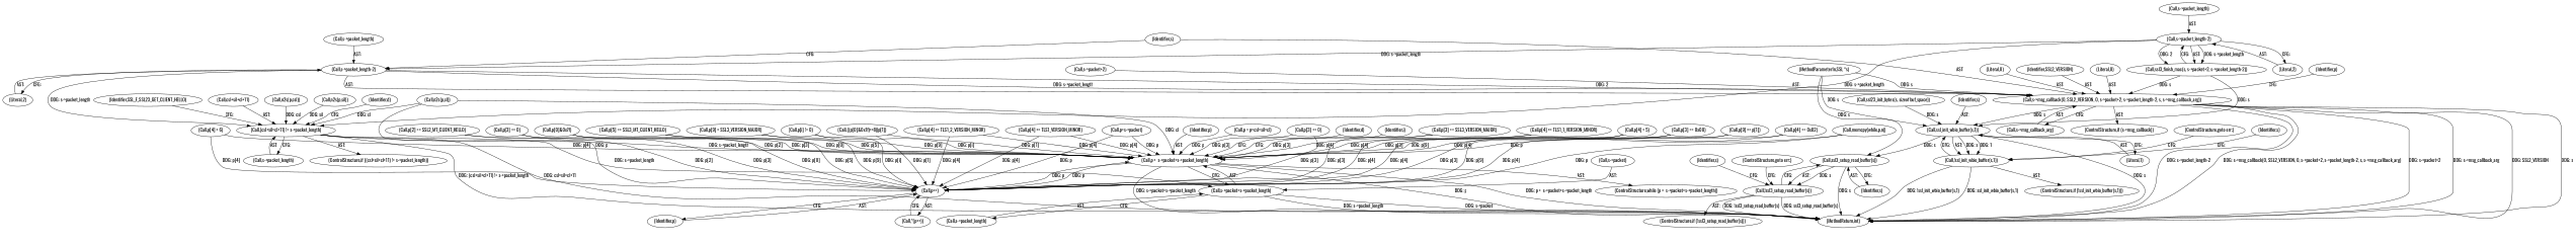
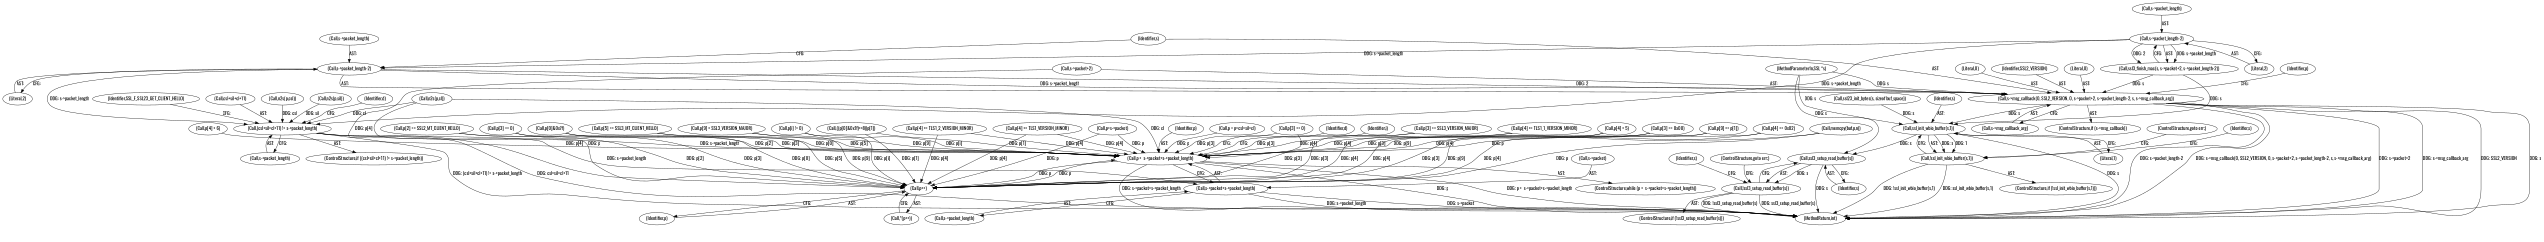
  digraph {
    fontname=Oswald
    node [fontname=Oswald]
    edge [fontname=Oswald]
    n1 [label="(Call,s->packet_length-2)"]
    n2 [label="(Call,s->msg_callback(0, SSL2_VERSION, 0, s->packet+2, s->packet_length-2, s, s->msg_callback_arg))"]
    n3 [label="(Call,(csl+sil+cl+11) != s->packet_length)"]
    n4 [label="(Literal,2)"]
    n5 [label="(Call,ssl_init_wbio_buffer(s,1))"]
    n6 [label="(MethodReturn,int)"]
    n7 [label="(Call,s->msg_callback_arg)"]
    n8 [label="(ControlStructure,if (s->msg_callback))"]
    n9 [label="(Call,p <  s->packet+s->packet_length)"]
    n10 [label="(Call,s->packet+s->packet_length)"]
    n11 [label="(Call,s->packet_length)"]
    n12 [label="(ControlStructure,if ((csl+sil+cl+11) != s->packet_length))"]
    n13 [label="(Call,s->packet_length-2)"]
    n14 [label="(Call,ssl3_finish_mac(s, s->packet+2, s->packet_length-2))"]
    n15 [label="(Literal,2)"]
    n16 [label="(Call,!ssl_init_wbio_buffer(s,1))"]
    n17 [label="(Call,ssl3_setup_read_buffer(s))"]
    n18 [label="(Literal,1)"]
    n19 [label="(ControlStructure,if (!ssl_init_wbio_buffer(s,1)))"]
    n20 [label="(Call,!ssl3_setup_read_buffer(s))"]
    n21 [label="(Identifier,s)"]
    n22 [label="(ControlStructure,if (!ssl3_setup_read_buffer(s)))"]
    n23 [label="(Call,p++)"]
    n24 [label="(ControlStructure,while (p <  s->packet+s->packet_length))"]
    n25 [label="(Call,s->packet_length)"]
    n26 [label="(Call,*(p++))"]
    n27 [label="(Identifier,p)"]
    n28 [label="(Call,ssl23_init_bytes(s, sizeof buf_space))"]
    n29 [label="(Literal,0)"]
    n30 [label="(MethodParameterIn,SSL *s)"]
    n31 [label="(Identifier,s)"]
    n32 [label="(Call,n2s(p,cl))"]
    n33 [label="(Call,p=s->packet)"]
    n34 [label="(Call,p[4] >= TLS1_1_VERSION_MINOR)"]
    n35 [label="(Call,p[3] == SSL3_VERSION_MAJOR)"]
    n36 [label="(Call,p[3] == 0x00)"]
    n37 [label="(Identifier,d)"]
    n38 [label="(Identifier,SSL2_VERSION)"]
    n39 [label="(Call,p[4] == 0x02)"]
    n40 [label="(Call,((p[0]&0x7f)<<8)|p[1])"]
    n41 [label="(Call,p[3] == 0)"]
    n42 [label="(Call,p[4] < 5)"]
    n43 [label="(Identifier,i)"]
    n44 [label="(ControlStructure,goto err;)"]
    n45 [label="(Identifier,SSL_F_SSL23_GET_CLIENT_HELLO)"]
    n46 [label="(Call,csl+sil+cl+11)"]
    n47 [label="(Call,p[9] >= p[1])"]
-   n48 [label="(Call,memcpy(while,p,n))"]
+   n48 [label="(Call,memcpy(buf,p,n))"]
    n49 [label="(Call,p[4] < 6)"]
    n50 [label="(Call,p[2] == SSL2_MT_CLIENT_HELLO)"]
    n51 [label="(Call,p[3] == 0)"]
    n52 [label="(Call,n2s(p,csl))"]
    n53 [label="(Identifier,s)"]
    n54 [label="(Call,p[0]&0x7f)"]
    n55 [label="(Identifier,p)"]
    n56 [label="(Call,p = p+csl+sil+cl)"]
    n57 [label="(Call,p[5] == SSL3_MT_CLIENT_HELLO)"]
    n58 [label="(Identifier,s)"]
    n59 [label="(Call,s->packet_length)"]
    n60 [label="(Literal,0)"]
    n61 [label="(Call,n2s(p,sil))"]
    n62 [label="(Call,p[9] > SSL3_VERSION_MAJOR)"]
    n63 [label="(Identifier,s)"]
    n64 [label="(Identifier,p)"]
    n65 [label="(Call,p[i] != 0)"]
    n66 [label="(ControlStructure,goto err;)"]
    n67 [label="(Call,s->packet_length)"]
    n68 [label="(Identifier,d)"]
    n69 [label="(Call,s->packet+2)"]
    n70 [label="(Call,p[4] >= TLS1_2_VERSION_MINOR)"]
    n71 [label="(Call,s->packet)"]
    n72 [label="(Call,p[4] >= TLS1_VERSION_MINOR)"]
    n1 -> n2 [label="AST: "]
    n1 -> n2 [label="DDG: s->packet_length"]
    n1 -> n2 [label="DDG: 2"]
    n1 -> n3 [label="DDG: s->packet_length"]
    n1 -> n4 [label="CFG: "]
    n2 -> n5 [label="DDG: s"]
    n2 -> n6 [label="DDG: s"]
    n2 -> n6 [label="DDG: s->packet_length-2"]
    n2 -> n6 [label="DDG: s->msg_callback(0, SSL2_VERSION, 0, s->packet+2, s->packet_length-2, s, s->msg_callback_arg)"]
    n2 -> n6 [label="DDG: s->packet+2"]
    n2 -> n6 [label="DDG: s->msg_callback_arg"]
    n2 -> n6 [label="DDG: SSL2_VERSION"]
    n2 -> n7 [label="CFG: "]
    n2 -> n8 [label="AST: "]
    n3 -> n6 [label="DDG: csl+sil+cl+11"]
    n3 -> n6 [label="DDG: (csl+sil+cl+11) != s->packet_length"]
    n3 -> n9 [label="DDG: s->packet_length"]
    n3 -> n10 [label="DDG: s->packet_length"]
    n3 -> n11 [label="CFG: "]
    n3 -> n12 [label="AST: "]
    n4 -> n1 [label="AST: "]
    n5 -> n6 [label="DDG: s"]
    n5 -> n16 [label="AST: "]
    n5 -> n16 [label="DDG: s"]
    n5 -> n16 [label="DDG: 1"]
    n5 -> n17 [label="DDG: s"]
    n5 -> n18 [label="CFG: "]
    n7 -> n2 [label="AST: "]
    n9 -> n6 [label="DDG: s->packet+s->packet_length"]
    n9 -> n6 [label="DDG: p"]
    n9 -> n6 [label="DDG: p <  s->packet+s->packet_length"]
    n9 -> n10 [label="CFG: "]
    n9 -> n23 [label="DDG: p"]
    n9 -> n24 [label="AST: "]
    n10 -> n6 [label="DDG: s->packet"]
    n10 -> n6 [label="DDG: s->packet_length"]
    n10 -> n9 [label="AST: "]
    n10 -> n25 [label="CFG: "]
    n11 -> n3 [label="AST: "]
    n13 -> n1 [label="DDG: s->packet_length"]
    n13 -> n3 [label="DDG: s->packet_length"]
    n13 -> n14 [label="AST: "]
    n13 -> n14 [label="DDG: s->packet_length"]
    n13 -> n14 [label="DDG: 2"]
    n13 -> n15 [label="CFG: "]
    n14 -> n2 [label="DDG: s"]
    n14 -> n5 [label="DDG: s"]
    n14 -> n13 [label="CFG: "]
    n15 -> n13 [label="AST: "]
    n16 -> n5 [label="CFG: "]
    n16 -> n6 [label="DDG: !ssl_init_wbio_buffer(s,1)"]
    n16 -> n6 [label="DDG: ssl_init_wbio_buffer(s,1)"]
    n16 -> n19 [label="AST: "]
    n17 -> n6 [label="DDG: s"]
    n17 -> n20 [label="AST: "]
    n17 -> n20 [label="DDG: s"]
    n17 -> n21 [label="CFG: "]
    n18 -> n5 [label="AST: "]
    n20 -> n6 [label="DDG: ssl3_setup_read_buffer(s)"]
    n20 -> n6 [label="DDG: !ssl3_setup_read_buffer(s)"]
    n20 -> n17 [label="CFG: "]
    n20 -> n22 [label="AST: "]
    n21 -> n17 [label="AST: "]
    n23 -> n9 [label="DDG: p"]
    n23 -> n26 [label="AST: "]
    n23 -> n27 [label="CFG: "]
    n25 -> n10 [label="AST: "]
    n26 -> n23 [label="CFG: "]
    n27 -> n23 [label="AST: "]
    n28 -> n5 [label="DDG: s"]
    n29 -> n2 [label="AST: "]
    n30 -> n2 [label="DDG: s"]
    n30 -> n5 [label="DDG: s"]
    n30 -> n17 [label="DDG: s"]
    n31 -> n1 [label="CFG: "]
    n31 -> n2 [label="AST: "]
    n32 -> n3 [label="DDG: cl"]
    n32 -> n9 [label="DDG: cl"]
    n32 -> n23 [label="DDG: p"]
    n33 -> n9 [label="DDG: p"]
    n33 -> n23 [label="DDG: p"]
    n34 -> n9 [label="DDG: p[4]"]
    n34 -> n23 [label="DDG: p[4]"]
    n35 -> n9 [label="DDG: p[3]"]
    n35 -> n23 [label="DDG: p[3]"]
    n36 -> n9 [label="DDG: p[3]"]
    n36 -> n23 [label="DDG: p[3]"]
    n37 -> n3 [label="CFG: "]
    n38 -> n2 [label="AST: "]
    n39 -> n9 [label="DDG: p[4]"]
    n39 -> n23 [label="DDG: p[4]"]
    n40 -> n9 [label="DDG: p[1]"]
    n40 -> n23 [label="DDG: p[1]"]
    n41 -> n9 [label="DDG: p[3]"]
    n41 -> n23 [label="DDG: p[3]"]
    n42 -> n9 [label="DDG: p[4]"]
    n42 -> n23 [label="DDG: p[4]"]
    n43 -> n9 [label="CFG: "]
    n44 -> n16 [label="CFG: "]
    n45 -> n3 [label="CFG: "]
    n46 -> n3 [label="AST: "]
    n47 -> n9 [label="DDG: p[9]"]
    n47 -> n23 [label="DDG: p[9]"]
    n48 -> n9 [label="DDG: p"]
    n48 -> n23 [label="DDG: p"]
    n49 -> n9 [label="DDG: p[4]"]
-   n49 -> n23 [label="DDG: p[4]"]
+   n69 -> n23 [label="DDG: p[4]"]
    n50 -> n9 [label="DDG: p[2]"]
    n50 -> n23 [label="DDG: p[2]"]
    n51 -> n9 [label="DDG: p[3]"]
    n51 -> n23 [label="DDG: p[3]"]
    n52 -> n3 [label="DDG: csl"]
    n53 -> n5 [label="AST: "]
    n54 -> n9 [label="DDG: p[0]"]
    n54 -> n23 [label="DDG: p[0]"]
    n55 -> n9 [label="AST: "]
    n56 -> n9 [label="DDG: p"]
    n57 -> n9 [label="DDG: p[5]"]
    n57 -> n23 [label="DDG: p[5]"]
    n58 -> n16 [label="CFG: "]
    n59 -> n13 [label="AST: "]
    n60 -> n2 [label="AST: "]
    n61 -> n3 [label="DDG: sil"]
    n62 -> n9 [label="DDG: p[9]"]
    n62 -> n23 [label="DDG: p[9]"]
    n63 -> n20 [label="CFG: "]
    n64 -> n2 [label="CFG: "]
    n65 -> n9 [label="DDG: p[i]"]
    n65 -> n23 [label="DDG: p[i]"]
    n66 -> n20 [label="CFG: "]
    n67 -> n1 [label="AST: "]
    n68 -> n9 [label="CFG: "]
    n69 -> n2 [label="AST: "]
    n70 -> n9 [label="DDG: p[4]"]
    n70 -> n23 [label="DDG: p[4]"]
    n71 -> n10 [label="AST: "]
    n72 -> n9 [label="DDG: p[4]"]
    n72 -> n23 [label="DDG: p[4]"]
  }
